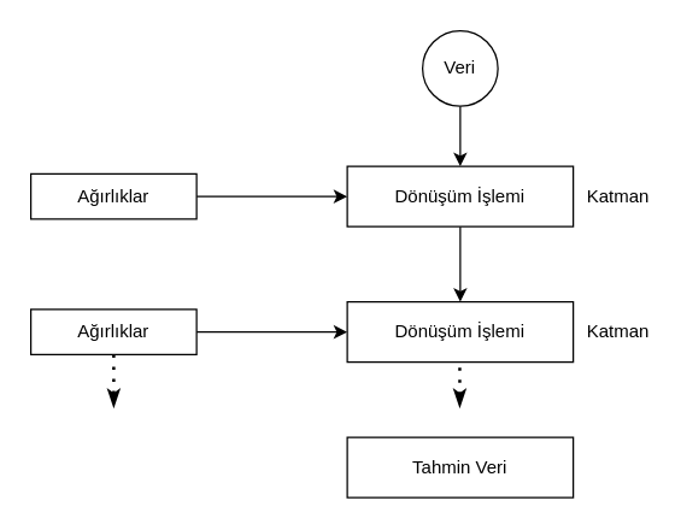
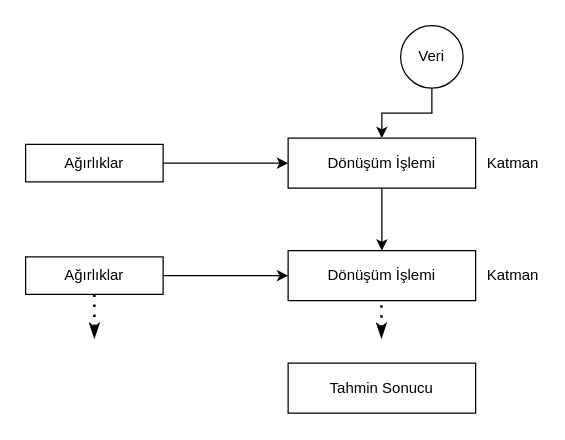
  <mxCell id="0" />
  <mxCell id="1" parent="0" />
  <mxCell id="2" style="edgeStyle=orthogonalEdgeStyle;rounded=0;orthogonalLoop=1;jettySize=auto;html=1;entryX=0;entryY=0.5;entryDx=0;entryDy=0;" edge="1" parent="1" source="3" target="5"><mxGeometry relative="1" as="geometry" /></mxCell>
  <mxCell id="3" value="Ağırlıklar" style="rounded=0;whiteSpace=wrap;html=1;" vertex="1" parent="1"><mxGeometry x="20" y="115" width="110" height="30" as="geometry" /></mxCell>
  <mxCell id="4" style="edgeStyle=orthogonalEdgeStyle;rounded=0;orthogonalLoop=1;jettySize=auto;html=1;exitX=0.5;exitY=1;exitDx=0;exitDy=0;entryX=0.5;entryY=0;entryDx=0;entryDy=0;" edge="1" parent="1" source="5" target="11"><mxGeometry relative="1" as="geometry" /></mxCell>
  <mxCell id="5" value="Dönüşüm İşlemi" style="rounded=0;whiteSpace=wrap;html=1;" vertex="1" parent="1"><mxGeometry x="230" y="110" width="150" height="40" as="geometry" /></mxCell>
  <mxCell id="6" style="edgeStyle=orthogonalEdgeStyle;rounded=0;orthogonalLoop=1;jettySize=auto;html=1;exitX=0.5;exitY=1;exitDx=0;exitDy=0;entryX=0.5;entryY=0;entryDx=0;entryDy=0;" edge="1" parent="1" source="7" target="5"><mxGeometry relative="1" as="geometry" /></mxCell>
- <mxCell id="7" value="Veri" style="ellipse;whiteSpace=wrap;html=1;aspect=fixed;" vertex="1" parent="1"><mxGeometry x="280" y="20" width="50" height="50" as="geometry" /></mxCell>
+ <mxCell id="7" value="Veri" style="ellipse;whiteSpace=wrap;html=1;aspect=fixed;" vertex="1" parent="1"><mxGeometry x="320" y="20" width="50" height="50" as="geometry" /></mxCell>
  <mxCell id="8" value="Katman" style="text;html=1;strokeColor=none;fillColor=none;align=center;verticalAlign=middle;whiteSpace=wrap;rounded=0;" vertex="1" parent="1"><mxGeometry x="390" y="120" width="40" height="20" as="geometry" /></mxCell>
  <mxCell id="9" style="edgeStyle=orthogonalEdgeStyle;rounded=0;orthogonalLoop=1;jettySize=auto;html=1;entryX=0;entryY=0.5;entryDx=0;entryDy=0;" edge="1" parent="1" source="10" target="11"><mxGeometry relative="1" as="geometry" /></mxCell>
  <mxCell id="10" value="Ağırlıklar" style="rounded=0;whiteSpace=wrap;html=1;" vertex="1" parent="1"><mxGeometry x="20" y="205" width="110" height="30" as="geometry" /></mxCell>
  <mxCell id="11" value="Dönüşüm İşlemi" style="rounded=0;whiteSpace=wrap;html=1;" vertex="1" parent="1"><mxGeometry x="230" y="200" width="150" height="40" as="geometry" /></mxCell>
  <mxCell id="12" value="Katman" style="text;html=1;strokeColor=none;fillColor=none;align=center;verticalAlign=middle;whiteSpace=wrap;rounded=0;" vertex="1" parent="1"><mxGeometry x="390" y="210" width="40" height="20" as="geometry" /></mxCell>
  <mxCell id="13" value="" style="endArrow=none;dashed=1;html=1;dashPattern=1 3;strokeWidth=2;startArrow=classicThin;startFill=1;" edge="1" parent="1"><mxGeometry width="50" height="50" relative="1" as="geometry"><mxPoint x="304.66" y="270" as="sourcePoint" /><mxPoint x="304.66" y="240" as="targetPoint" /></mxGeometry></mxCell>
  <mxCell id="14" value="" style="endArrow=classicThin;dashed=1;html=1;dashPattern=1 3;strokeWidth=2;exitX=0.5;exitY=1;exitDx=0;exitDy=0;startArrow=none;startFill=0;endFill=1;" edge="1" parent="1" source="10"><mxGeometry width="50" height="50" relative="1" as="geometry"><mxPoint x="314.66" y="280" as="sourcePoint" /><mxPoint x="75" y="270" as="targetPoint" /></mxGeometry></mxCell>
- <mxCell id="15" value="Tahmin Veri" style="rounded=0;whiteSpace=wrap;html=1;" vertex="1" parent="1"><mxGeometry x="230" y="290" width="150" height="40" as="geometry" /></mxCell>
+ <mxCell id="15" value="Tahmin Sonucu" style="rounded=0;whiteSpace=wrap;html=1;" vertex="1" parent="1"><mxGeometry x="230" y="290" width="150" height="40" as="geometry" /></mxCell>
